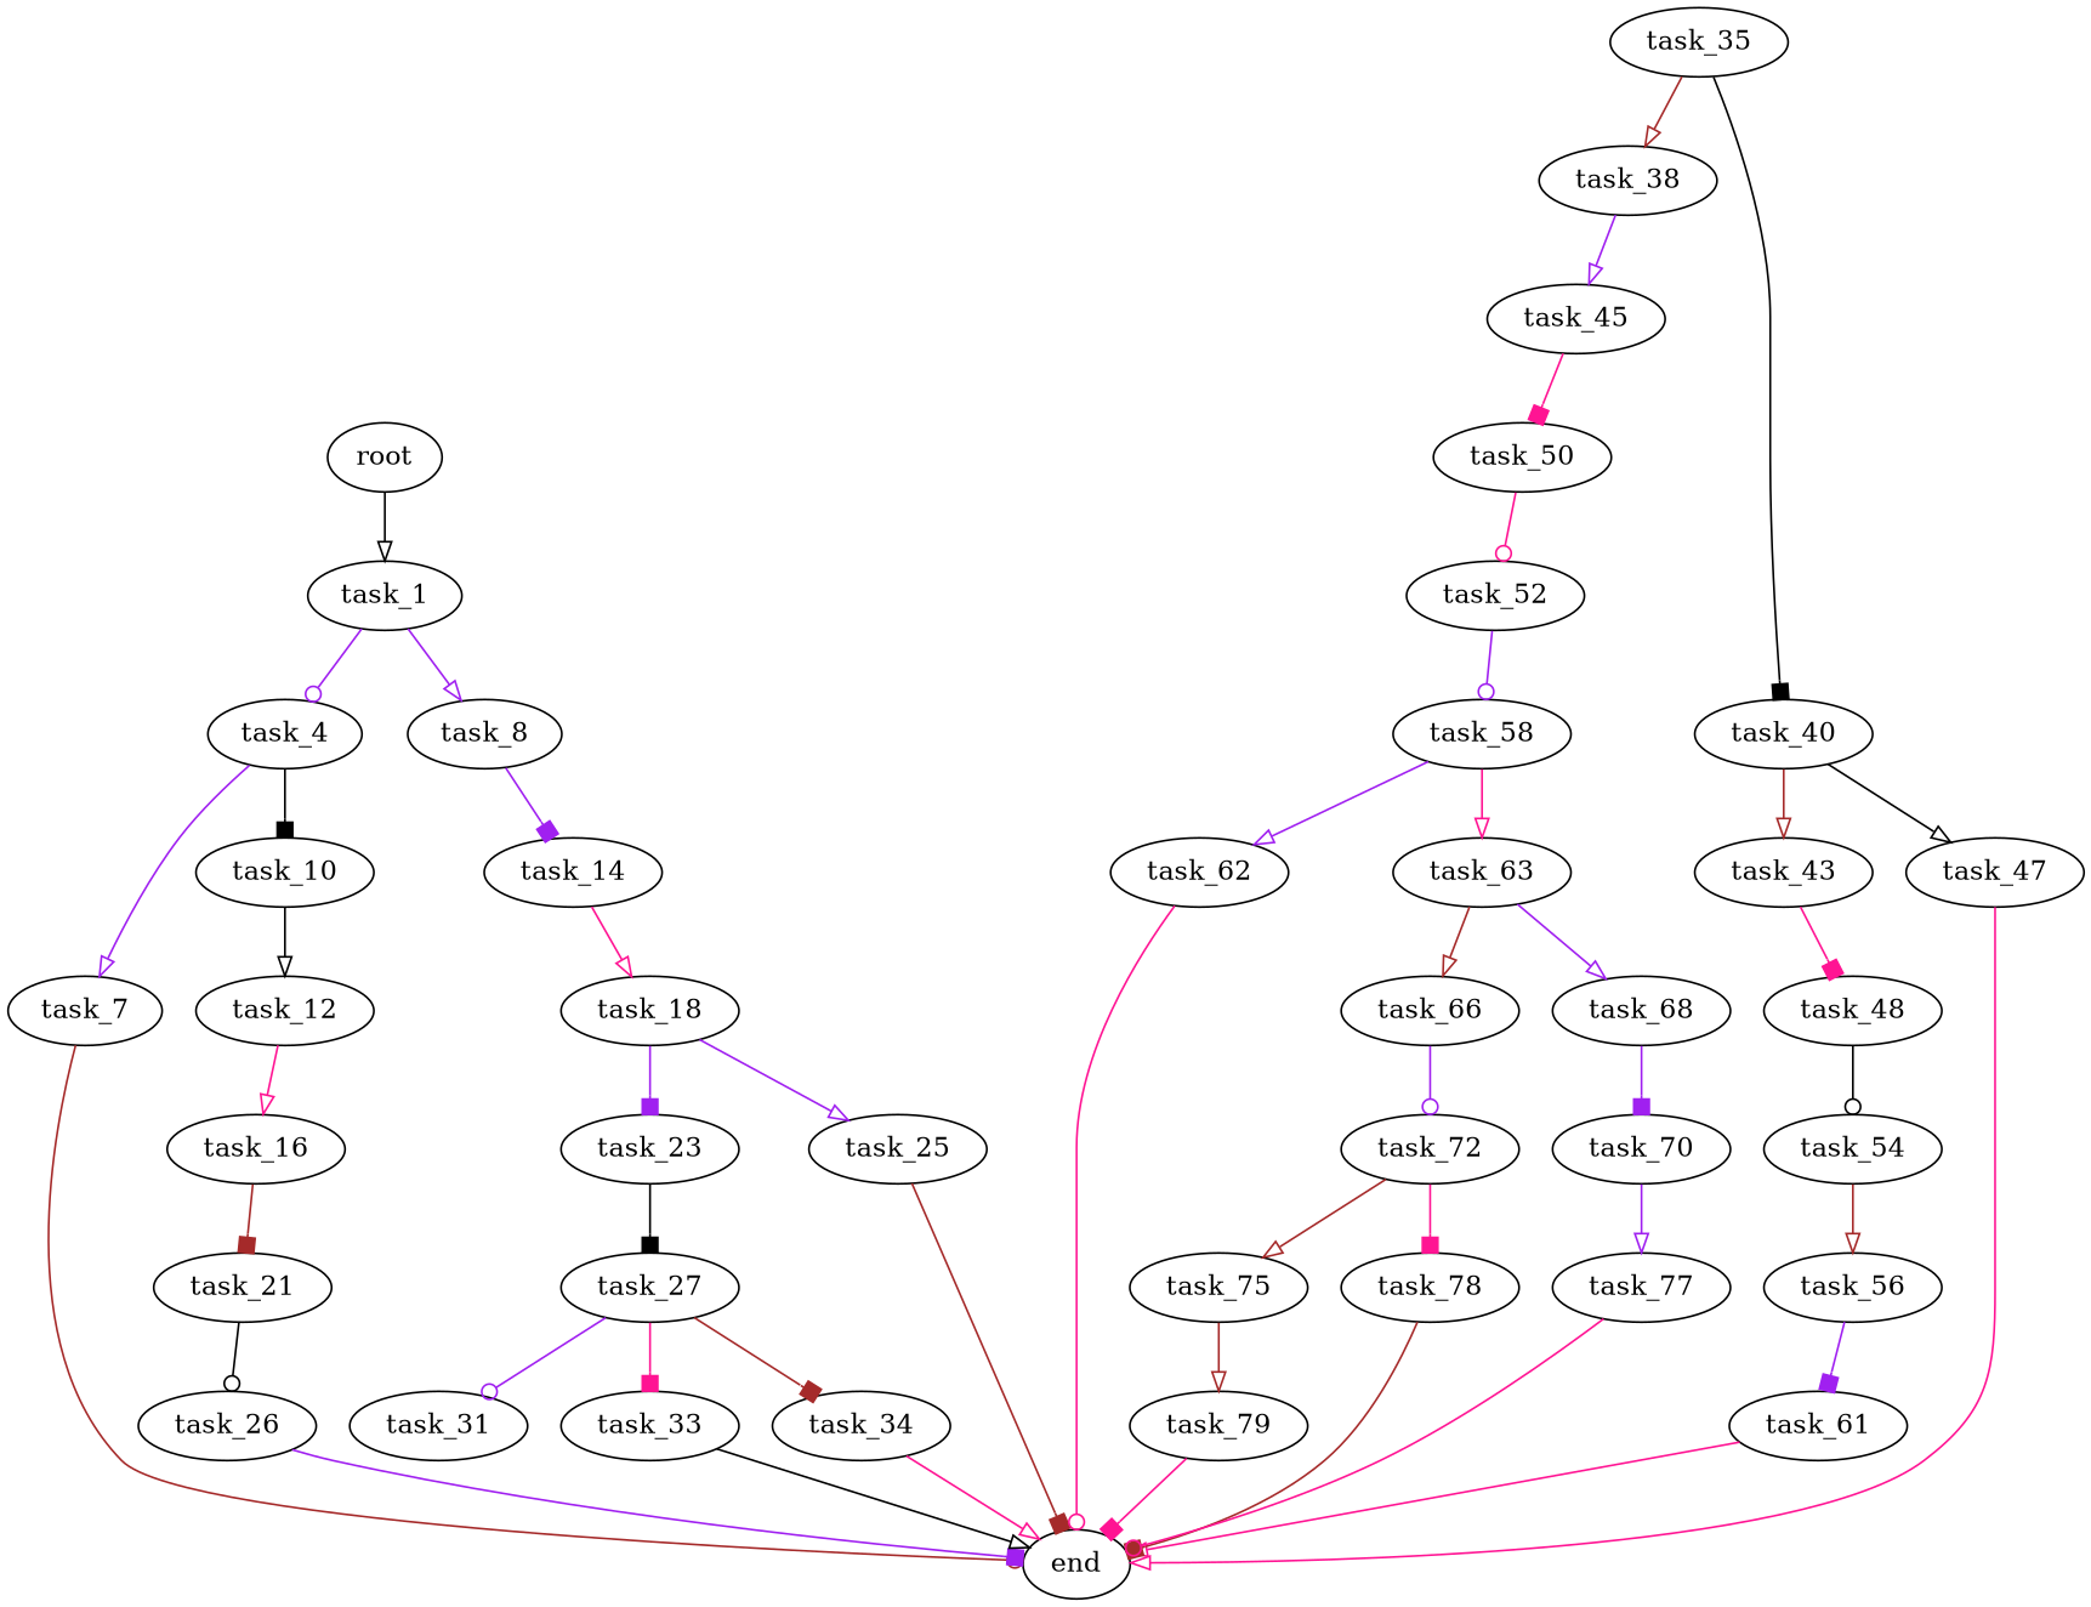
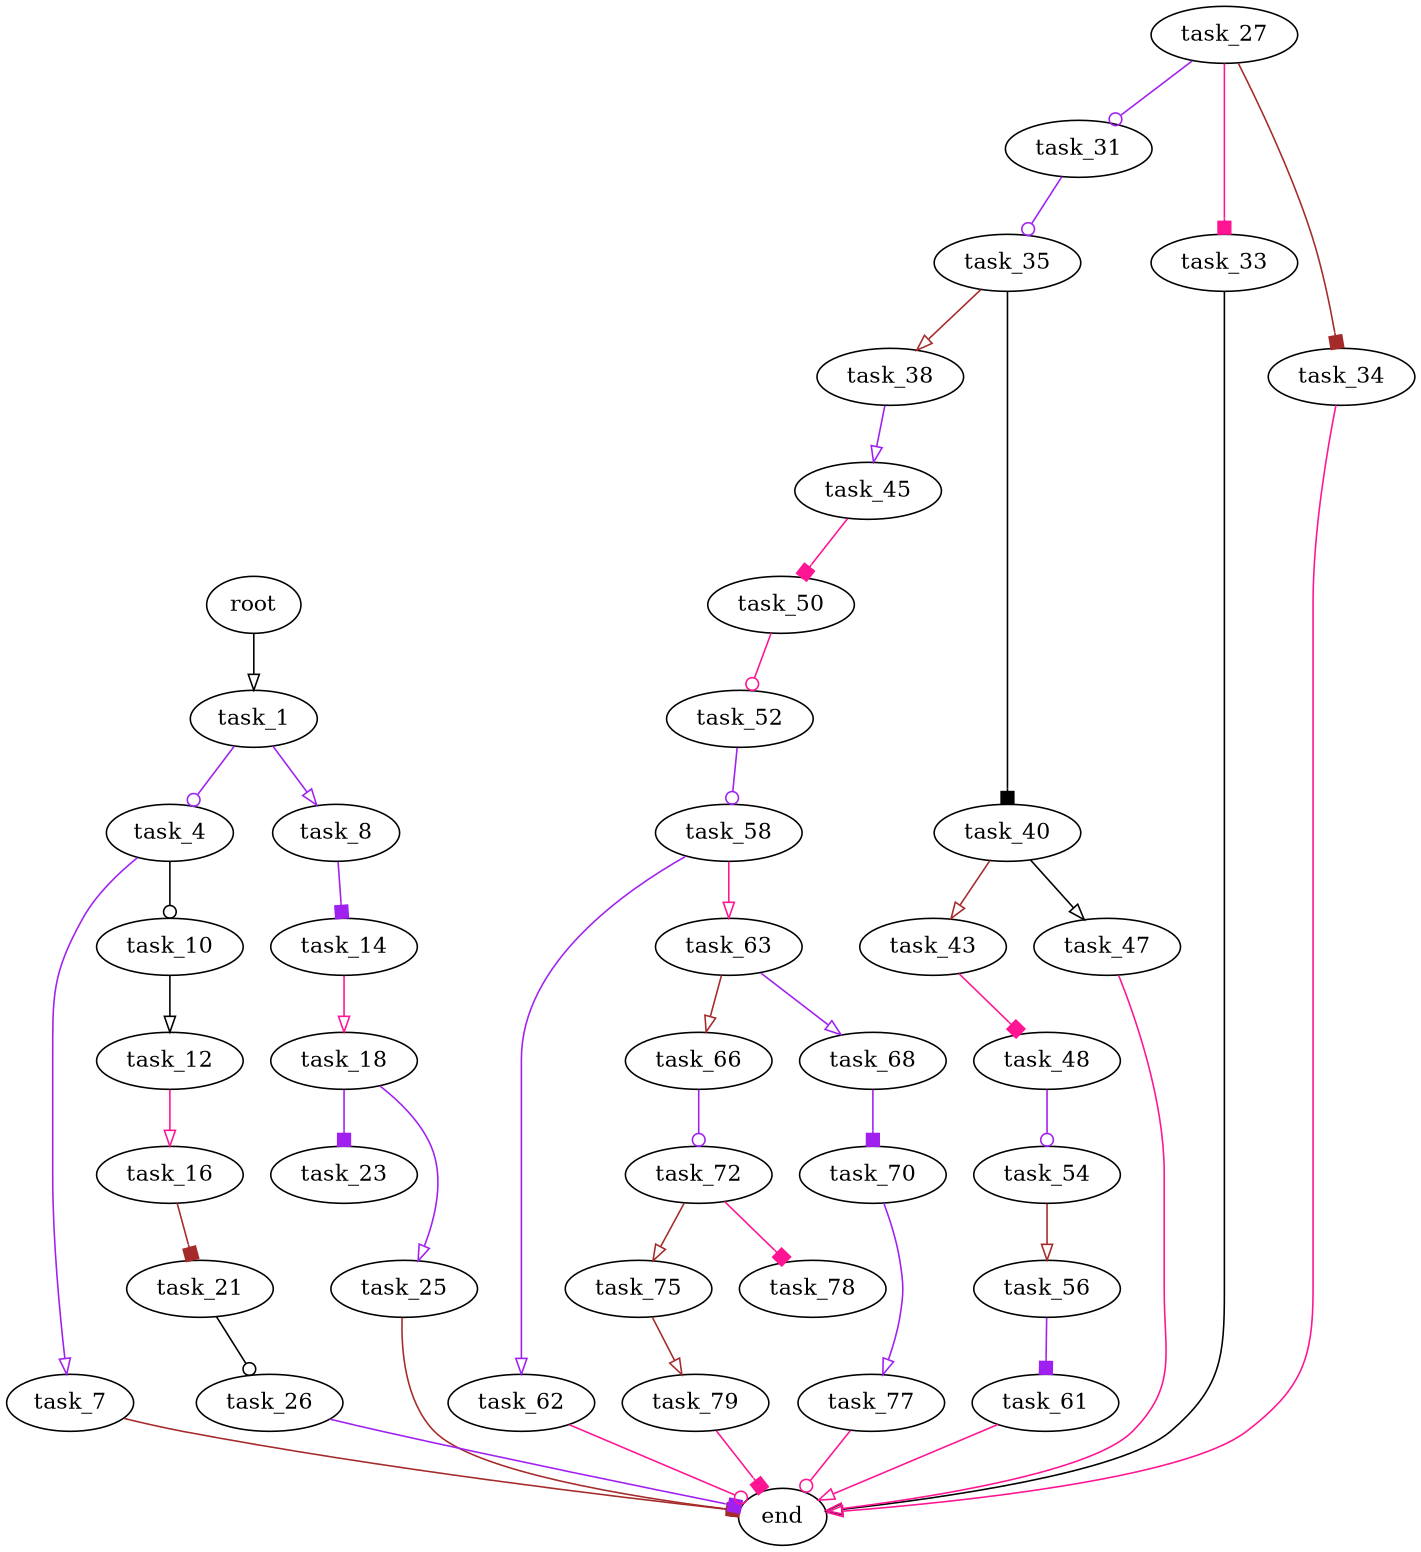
  digraph {
    edge [arrowhead=onormal color=purple]
    root
    task_1
    task_4
    task_8
    task_7
    task_10
    task_14
    end
    task_12
    task_18
    task_16
    task_23
    task_25
    task_21
    task_26
    task_27
    task_31
    task_33
    task_34
    task_35
    task_38
    task_40
    task_45
    task_43
    task_47
    task_50
    task_48
    task_52
    task_54
    task_56
    task_58
    task_61
    task_62
    task_63
    task_66
    task_68
    task_72
    task_70
    task_75
    task_78
    task_77
    task_79
    root -> task_1 [color=black]
    task_1 -> task_4 [arrowhead=odot]
    task_1 -> task_8
    task_4 -> task_7
-   task_4 -> task_10 [arrowhead=box color=black]
+   task_4 -> task_10 [arrowhead=odot color=black]
    task_8 -> task_14 [arrowhead=box]
    task_7 -> end [arrowhead=odot color=brown]
    task_10 -> task_12 [color=black]
    task_14 -> task_18 [color=deeppink]
    task_12 -> task_16 [color=deeppink]
    task_18 -> task_23 [arrowhead=box]
    task_18 -> task_25
    task_16 -> task_21 [arrowhead=box color=brown]
-   task_23 -> task_27 [arrowhead=box color=black]
    task_25 -> end [arrowhead=box color=brown]
    task_21 -> task_26 [arrowhead=odot color=black]
    task_26 -> end [arrowhead=box]
    task_27 -> task_31 [arrowhead=odot]
    task_27 -> task_33 [arrowhead=box color=deeppink]
    task_27 -> task_34 [arrowhead=box color=brown]
+   task_31 -> task_35 [arrowhead=odot]
    task_33 -> end [color=black]
    task_34 -> end [color=deeppink]
    task_35 -> task_38 [color=brown]
    task_35 -> task_40 [arrowhead=box color=black]
    task_38 -> task_45
    task_40 -> task_43 [color=brown]
    task_40 -> task_47 [color=black]
    task_45 -> task_50 [arrowhead=box color=deeppink]
    task_43 -> task_48 [arrowhead=box color=deeppink]
    task_47 -> end [color=deeppink]
    task_50 -> task_52 [arrowhead=odot color=deeppink]
-   task_48 -> task_54 [arrowhead=odot color=black]
+   task_48 -> task_54 [arrowhead=odot]
    task_52 -> task_58 [arrowhead=odot]
    task_54 -> task_56 [color=brown]
    task_56 -> task_61 [arrowhead=box]
    task_58 -> task_62
    task_58 -> task_63 [color=deeppink]
    task_61 -> end [color=deeppink]
    task_62 -> end [arrowhead=odot color=deeppink]
    task_63 -> task_66 [color=brown]
    task_63 -> task_68
    task_66 -> task_72 [arrowhead=odot]
    task_68 -> task_70 [arrowhead=box]
    task_72 -> task_75 [color=brown]
    task_72 -> task_78 [arrowhead=box color=deeppink]
    task_70 -> task_77
    task_75 -> task_79 [color=brown]
-   task_78 -> end [arrowhead=box color=brown]
    task_77 -> end [arrowhead=odot color=deeppink]
    task_79 -> end [arrowhead=box color=deeppink]
  }
